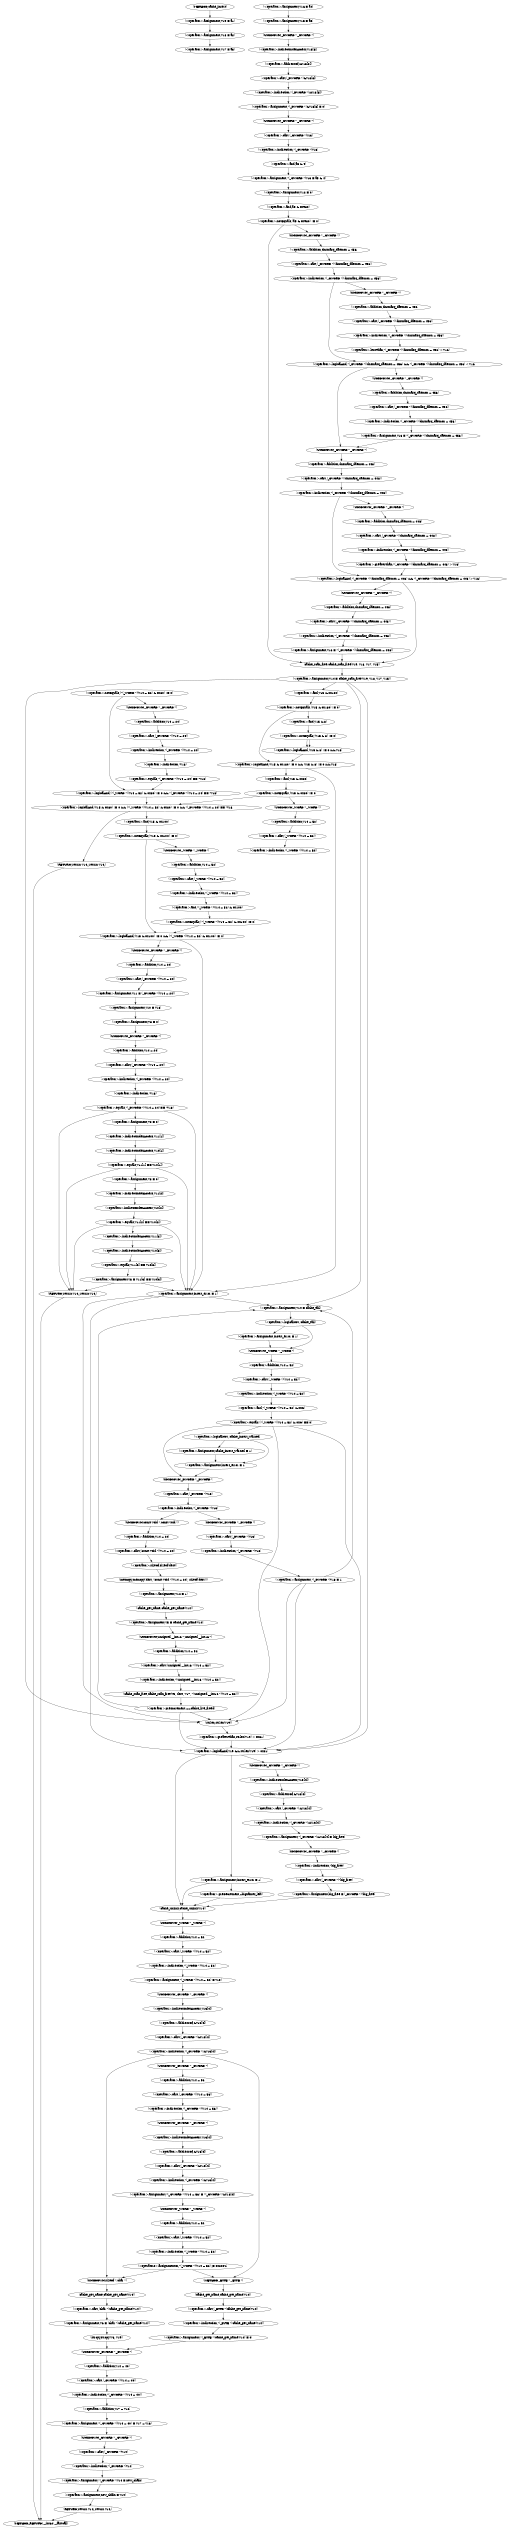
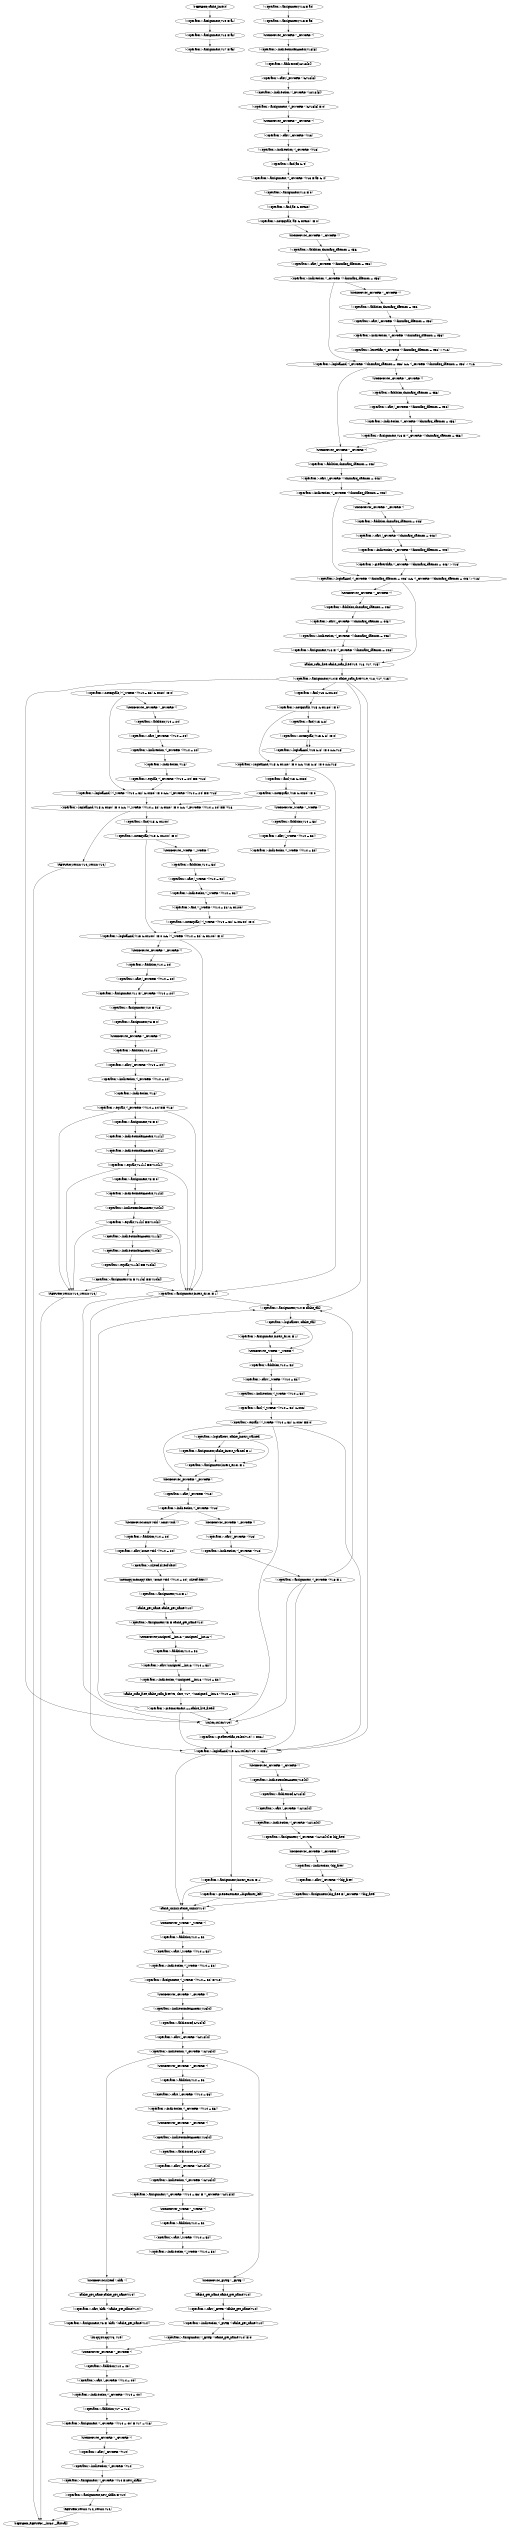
  digraph {
    n1 [label="(<operator>.assignment,v19 = a1)"]
    n2 [label="(<operator>.assignment,v18 = a2)"]
    n3 [label="(<operator>.assignment,v17 = a3)"]
    n4 [label="(<operator>.assignment,v16 = a4)"]
    n5 [label="(<operator>.assignment,v15 = a5)"]
    n6 [label="(UNKNOWN,_DWORD *,_DWORD *)"]
    n7 [label="(<operator>.indirectIndexAccess,v13[8])"]
    n8 [label="(<operator>.assignment,*(_DWORD *)&v13[8] = 0)"]
    n9 [label="(UNKNOWN,_QWORD *,_QWORD *)"]
    n10 [label="(<operator>.cast,(_QWORD *)v13)"]
    n11 [label="(<operator>.indirection,*(_DWORD *)&v13[8])"]
    n12 [label="(<operator>.cast,(_DWORD *)&v13[8])"]
    n13 [label="(<operator>.addressOf,&v13[8])"]
    n14 [label="(<operator>.assignment,*(_QWORD *)v13 = a5 & 4)"]
    n15 [label="(<operator>.assignment,v12 = 0)"]
    n16 [label="(<operator>.and,a5 & 0x980)"]
    n17 [label="(<operator>.indirection,*(_QWORD *)v13)"]
    n18 [label="(<operator>.and,a5 & 4)"]
    n19 [label="(<operator>.notEquals,(a5 & 0x980) != 0)"]
    n20 [label="(UNKNOWN,_QWORD *,_QWORD *)"]
    n21 [label="(cache_scan_free,cache_scan_free(v19, v18, v17, v15))"]
    n22 [label="(<operator>.addition,dnsmasq_daemon + 456)"]
    n23 [label="(<operator>.assignment,v14 = cache_scan_free(v19, v18, v17, v15))"]
    n24 [label="(<operator>.logicalAnd,*(_QWORD *)(dnsmasq_daemon + 456) && *(_QWORD *)(dnsmasq_daemon + 456) < v16)"]
    n25 [label="(UNKNOWN,_QWORD *,_QWORD *)"]
    n26 [label="(UNKNOWN,_QWORD *,_QWORD *)"]
    n27 [label="(<operator>.addition,dnsmasq_daemon + 456)"]
    n28 [label="(<operator>.addition,dnsmasq_daemon + 448)"]
    n29 [label="(<operator>.indirection,*(_QWORD *)(dnsmasq_daemon + 456))"]
    n30 [label="(UNKNOWN,_QWORD *,_QWORD *)"]
    n31 [label="(<operator>.addition,dnsmasq_daemon + 456)"]
    n32 [label="(<operator>.cast,(_QWORD *)(dnsmasq_daemon + 456))"]
    n33 [label="(<operator>.lessThan,*(_QWORD *)(dnsmasq_daemon + 456) < v16)"]
    n34 [label="(<operator>.indirection,*(_QWORD *)(dnsmasq_daemon + 456))"]
    n35 [label="(<operator>.cast,(_QWORD *)(dnsmasq_daemon + 456))"]
    n36 [label="(<operator>.assignment,v16 = *(_QWORD *)(dnsmasq_daemon + 456))"]
    n37 [label="(<operator>.indirection,*(_QWORD *)(dnsmasq_daemon + 456))"]
    n38 [label="(<operator>.cast,(_QWORD *)(dnsmasq_daemon + 456))"]
    n39 [label="(<operator>.logicalAnd,*(_QWORD *)(dnsmasq_daemon + 448) && *(_QWORD *)(dnsmasq_daemon + 448) > v16)"]
    n40 [label="(UNKNOWN,_QWORD *,_QWORD *)"]
    n41 [label="(<operator>.addition,dnsmasq_daemon + 448)"]
    n42 [label="(<operator>.indirection,*(_QWORD *)(dnsmasq_daemon + 448))"]
    n43 [label="(UNKNOWN,_QWORD *,_QWORD *)"]
    n44 [label="(<operator>.addition,dnsmasq_daemon + 448)"]
    n45 [label="(<operator>.cast,(_QWORD *)(dnsmasq_daemon + 448))"]
    n46 [label="(<operator>.greaterThan,*(_QWORD *)(dnsmasq_daemon + 448) > v16)"]
    n47 [label="(<operator>.indirection,*(_QWORD *)(dnsmasq_daemon + 448))"]
    n48 [label="(<operator>.cast,(_QWORD *)(dnsmasq_daemon + 448))"]
    n49 [label="(<operator>.assignment,v16 = *(_QWORD *)(dnsmasq_daemon + 448))"]
    n50 [label="(<operator>.indirection,*(_QWORD *)(dnsmasq_daemon + 448))"]
    n51 [label="(<operator>.cast,(_QWORD *)(dnsmasq_daemon + 448))"]
    n52 [label="(<operator>.and,v15 & 0x180)"]
    n53 [label="(<operator>.assignment,v14 = cache_tail)"]
    n54 [label="(<operator>.logicalAnd,v19 && strlen(v19) > 0x31)"]
    n55 [label="(strlen,strlen(v19))"]
    n56 [label="(<operator>.notEquals,(v15 & 0x180) != 0)"]
    n57 [label="(<operator>.logicalNot,!cache_tail)"]
    n58 [label="(UNKNOWN,_QWORD *,_QWORD *)"]
    n59 [label="(<operator>.assignment,insert_error = 1)"]
    n60 [label="(cache_unlink,cache_unlink(v14))"]
    n61 [label="(<operator>.greaterThan,strlen(v19) > 0x31)"]
    n62 [label="(<operator>.logicalAnd,(v15 & 0x180) != 0 && (v15 & 8) != 0 && v18)"]
    n63 [label="(<operator>.and,v15 & 0x80)"]
    n64 [label="(<operator>.assignment,insert_error = 1)"]
    n65 [label="(<operator>.notEquals,(v15 & 0x80) != 0)"]
    n66 [label="(<operator>.and,v15 & 8)"]
    n67 [label="(<operator>.notEquals,(v15 & 8) != 0)"]
    n68 [label="(<operator>.logicalAnd,(v15 & 8) != 0 && v18)"]
    n69 [label="(<operator>.logicalAnd,(v15 & 0x80) != 0 && (*(_WORD *)(v14 + 52) & 0x80) != 0 && *(_DWORD *)(v14 + 24) == *v18)"]
    n70 [label="(RETURN,return v14;,return v14;)"]
    n71 [label="(<operator>.and,v15 & 0x100)"]
    n72 [label="(METHOD_RETURN,__int64 __fastcall)"]
    n73 [label="(<operator>.notEquals,(v15 & 0x100) != 0)"]
    n74 [label="(UNKNOWN,_WORD *,_WORD *)"]
    n75 [label="(<operator>.addition,v14 + 52)"]
    n76 [label="(<operator>.logicalAnd,(*(_WORD *)(v14 + 52) & 0x80) != 0 && *(_DWORD *)(v14 + 24) == *v18)"]
    n77 [label="(<operator>.notEquals,(*(_WORD *)(v14 + 52) & 0x80) != 0)"]
    n78 [label="(UNKNOWN,_DWORD *,_DWORD *)"]
    n79 [label="(<operator>.addition,v14 + 24)"]
    n80 [label="(<operator>.indirection,*(_WORD *)(v14 + 52))"]
    n81 [label="(<operator>.cast,(_WORD *)(v14 + 52))"]
    n82 [label="(<operator>.equals,*(_DWORD *)(v14 + 24) == *v18)"]
    n83 [label="(<operator>.indirection,*(_DWORD *)(v14 + 24))"]
    n84 [label="(<operator>.indirection,*v18)"]
    n85 [label="(<operator>.cast,(_DWORD *)(v14 + 24))"]
    n86 [label="(<operator>.logicalAnd,(v15 & 0x100) != 0 && (*(_WORD *)(v14 + 52) & 0x100) != 0)"]
    n87 [label="(UNKNOWN,_DWORD *,_DWORD *)"]
    n88 [label="(<operator>.addition,v14 + 24)"]
    n89 [label="(UNKNOWN,_WORD *,_WORD *)"]
    n90 [label="(<operator>.addition,v14 + 52)"]
    n91 [label="(<operator>.notEquals,(*(_WORD *)(v14 + 52) & 0x100) != 0)"]
    n92 [label="(<operator>.and,*(_WORD *)(v14 + 52) & 0x100)"]
    n93 [label="(<operator>.indirection,*(_WORD *)(v14 + 52))"]
    n94 [label="(<operator>.cast,(_WORD *)(v14 + 52))"]
    n95 [label="(<operator>.assignment,v11 = (_DWORD *)(v14 + 24))"]
    n96 [label="(<operator>.assignment,v10 = v18)"]
    n97 [label="(<operator>.assignment,v8 = 0)"]
    n98 [label="(<operator>.cast,(_DWORD *)(v14 + 24))"]
    n99 [label="(UNKNOWN,_DWORD *,_DWORD *)"]
    n100 [label="(<operator>.addition,v14 + 24)"]
    n101 [label="(<operator>.equals,*(_DWORD *)(v14 + 24) == *v18)"]
    n102 [label="(<operator>.assignment,v8 = 0)"]
    n103 [label="(RETURN,return v14;,return v14;)"]
    n104 [label="(<operator>.indirectIndexAccess,v11[1])"]
    n105 [label="(<operator>.indirection,*(_DWORD *)(v14 + 24))"]
    n106 [label="(<operator>.indirection,*v18)"]
    n107 [label="(<operator>.cast,(_DWORD *)(v14 + 24))"]
    n108 [label="(<operator>.indirectIndexAccess,v10[1])"]
    n109 [label="(<operator>.equals,v11[1] == v10[1])"]
    n110 [label="(<operator>.assignment,v8 = 0)"]
    n111 [label="(<operator>.indirectIndexAccess,v11[2])"]
    n112 [label="(<operator>.indirectIndexAccess,v10[2])"]
    n113 [label="(<operator>.equals,v11[2] == v10[2])"]
    n114 [label="(<operator>.indirectIndexAccess,v11[3])"]
    n115 [label="(<operator>.indirectIndexAccess,v10[3])"]
    n116 [label="(<operator>.assignment,v8 = v11[3] == v10[3])"]
    n117 [label="(<operator>.equals,v11[3] == v10[3])"]
    n118 [label="(<operator>.assignment,insert_error = 1)"]
    n119 [label="(UNKNOWN,_WORD *,_WORD *)"]
    n120 [label="(<operator>.addition,v14 + 52)"]
    n121 [label="(<operator>.equals,(*(_WORD *)(v14 + 52) & 0xC) == 0)"]
    n122 [label="(<operator>.logicalNot,!cache_insert_warned)"]
    n123 [label="(UNKNOWN,_DWORD *,_DWORD *)"]
    n124 [label="(<operator>.assignment,cache_insert_warned = 1)"]
    n125 [label="(<operator>.assignment,insert_error = 1)"]
    n126 [label="(<operator>.cast,(_DWORD *)v13)"]
    n127 [label="(<operator>.and,*(_WORD *)(v14 + 52) & 0xC)"]
    n128 [label="(<operator>.indirection,*(_WORD *)(v14 + 52))"]
    n129 [label="(<operator>.cast,(_WORD *)(v14 + 52))"]
    n130 [label="(<operator>.indirection,*(_DWORD *)v13)"]
    n131 [label="(UNKNOWN,const void *,const void *)"]
    n132 [label="(UNKNOWN,_DWORD *,_DWORD *)"]
    n133 [label="(<operator>.addition,v14 + 24)"]
    n134 [label="(<operator>.cast,(_DWORD *)v13)"]
    n135 [label="(memcpy,memcpy(dest, (const void *)(v14 + 24), sizeof(dest)))"]
    n136 [label="(<operator>.assignment,v12 = 1)"]
    n137 [label="(cache_get_name,cache_get_name(v14))"]
    n138 [label="(<operator>.cast,(const void *)(v14 + 24))"]
    n139 [label="(<operator>.sizeOf,sizeof(dest))"]
    n140 [label="(<operator>.assignment,v5 = cache_get_name(v14))"]
    n141 [label="(UNKNOWN,unsigned __int16 *,unsigned __int16 *)"]
    n142 [label="(<operator>.addition,v14 + 52)"]
    n143 [label="(cache_scan_free,cache_scan_free(v5, dest, v17, *(unsigned __int16 *)(v14 + 52)))"]
    n144 [label="(<operator>.preIncrement,++cache_live_freed)"]
    n145 [label="(<operator>.indirection,*(unsigned __int16 *)(v14 + 52))"]
    n146 [label="(<operator>.cast,(unsigned __int16 *)(v14 + 52))"]
    n147 [label="(<operator>.assignment,*(_DWORD *)v13 = 1)"]
    n148 [label="(<operator>.indirection,*(_DWORD *)v13)"]
    n149 [label="(<operator>.indirectIndexAccess,v13[4])"]
    n150 [label="(<operator>.preDecrement,--bignames_left)"]
    n151 [label="(UNKNOWN,_WORD *,_WORD *)"]
    n152 [label="(<operator>.assignment,*(_QWORD *)&v13[4] = big_free)"]
    n153 [label="(UNKNOWN,_QWORD *,_QWORD *)"]
    n154 [label="(<operator>.indirection,*big_free)"]
    n155 [label="(<operator>.indirection,*(_QWORD *)&v13[4])"]
    n156 [label="(<operator>.cast,(_QWORD *)&v13[4])"]
    n157 [label="(<operator>.addressOf,&v13[4])"]
    n158 [label="(<operator>.assignment,big_free = (_QWORD *)*big_free)"]
    n159 [label="(<operator>.cast,(_QWORD *)*big_free)"]
    n160 [label="(<operator>.addition,v14 + 52)"]
    n161 [label="(<operator>.assignment,*(_WORD *)(v14 + 52) = v15)"]
    n162 [label="(UNKNOWN,_QWORD *,_QWORD *)"]
    n163 [label="(<operator>.indirectIndexAccess,v13[4])"]
    n164 [label="(<operator>.indirection,*(_WORD *)(v14 + 52))"]
    n165 [label="(<operator>.cast,(_WORD *)(v14 + 52))"]
    n166 [label="(<operator>.indirection,*(_QWORD *)&v13[4])"]
    n167 [label="(UNKNOWN,_QWORD *,_QWORD *)"]
    n168 [label="(UNKNOWN,sizeOf *,char *)"]
-   n169 [label="(METHOD,_BYTE *,_BYTE *)"]
+   n169 [label="(UNKNOWN,_BYTE *,_BYTE *)"]
    n170 [label="(<operator>.addition,v14 + 56)"]
    n171 [label="(cache_get_name,cache_get_name(v14))"]
    n172 [label="(cache_get_name,cache_get_name(v14))"]
    n173 [label="(<operator>.cast,(_QWORD *)&v13[4])"]
    n174 [label="(<operator>.addressOf,&v13[4])"]
    n175 [label="(<operator>.assignment,*(_QWORD *)(v14 + 56) = *(_QWORD *)&v13[4])"]
    n176 [label="(UNKNOWN,_WORD *,_WORD *)"]
    n177 [label="(<operator>.addition,v14 + 52)"]
    n178 [label="(<operator>.indirection,*(_QWORD *)(v14 + 56))"]
    n179 [label="(UNKNOWN,_QWORD *,_QWORD *)"]
    n180 [label="(<operator>.indirectIndexAccess,v13[4])"]
    n181 [label="(<operator>.cast,(_QWORD *)(v14 + 56))"]
    n182 [label="(<operator>.indirection,*(_QWORD *)&v13[4])"]
    n183 [label="(<operator>.cast,(_QWORD *)&v13[4])"]
    n184 [label="(<operator>.addressOf,&v13[4])"]
-   n185 [label="(<operators>.assignmentOr,*(_WORD *)(v14 + 52) |= 0x200u)"]
    n186 [label="(<operator>.indirection,*(_WORD *)(v14 + 52))"]
    n187 [label="(<operator>.cast,(_WORD *)(v14 + 52))"]
    n188 [label="(<operator>.assignment,v6 = (char *)cache_get_name(v14))"]
    n189 [label="(strcpy,strcpy(v6, v19))"]
    n190 [label="(UNKNOWN,_QWORD *,_QWORD *)"]
    n191 [label="(<operator>.cast,(char *)cache_get_name(v14))"]
    n192 [label="(<operator>.addition,v14 + 40)"]
    n193 [label="(<operator>.assignment,*(_BYTE *)cache_get_name(v14) = 0)"]
    n194 [label="(<operator>.indirection,*(_BYTE *)cache_get_name(v14))"]
    n195 [label="(<operator>.cast,(_BYTE *)cache_get_name(v14))"]
    n196 [label="(<operator>.assignment,*(_QWORD *)(v14 + 40) = v17 + v16)"]
    n197 [label="(UNKNOWN,_QWORD *,_QWORD *)"]
    n198 [label="(<operator>.cast,(_QWORD *)v14)"]
    n199 [label="(<operator>.indirection,*(_QWORD *)(v14 + 40))"]
    n200 [label="(<operator>.addition,v17 + v16)"]
    n201 [label="(<operator>.cast,(_QWORD *)(v14 + 40))"]
    n202 [label="(<operator>.assignment,*(_QWORD *)v14 = new_chain)"]
    n203 [label="(<operator>.assignment,new_chain = v14)"]
    n204 [label="(RETURN,return v14;,return v14;)"]
    n205 [label="(<operator>.indirection,*(_QWORD *)v14)"]
    n206 [label="(METHOD,cache_insert)"]
    n1 -> n2
    n2 -> n3
    n4 -> n5
    n5 -> n6
    n6 -> n7
    n7 -> n13
    n8 -> n9
    n9 -> n10
    n10 -> n17
    n11 -> n8
    n12 -> n11
    n13 -> n12
    n14 -> n15
    n15 -> n16
    n16 -> n19
    n17 -> n18
    n18 -> n14
    n19 -> n20
-   n19 -> n21
    n20 -> n22
    n21 -> n23
    n22 -> n32
    n23 -> n52
    n23 -> n53
    n23 -> n54
    n23 -> n55
    n24 -> n25
    n24 -> n26
    n25 -> n27
    n26 -> n28
    n27 -> n38
    n28 -> n45
    n29 -> n24
    n29 -> n30
    n30 -> n31
    n31 -> n35
    n32 -> n29
    n33 -> n24
    n34 -> n33
    n35 -> n34
    n36 -> n26
    n37 -> n36
    n38 -> n37
    n39 -> n21
    n39 -> n40
    n40 -> n41
    n41 -> n51
    n42 -> n39
    n42 -> n43
    n43 -> n44
    n44 -> n48
    n45 -> n42
    n46 -> n39
    n47 -> n46
    n48 -> n47
    n49 -> n21
    n50 -> n49
    n51 -> n50
    n52 -> n56
    n53 -> n57
    n54 -> n58
    n54 -> n59
    n54 -> n60
    n55 -> n61
    n56 -> n62
    n56 -> n66
    n57 -> n118
    n57 -> n119
    n58 -> n149
    n59 -> n60
    n59 -> n150
    n60 -> n151
    n61 -> n54
    n62 -> n63
    n62 -> n64
    n63 -> n65
    n64 -> n53
    n64 -> n54
    n64 -> n55
    n65 -> n69
    n65 -> n74
    n66 -> n67
    n67 -> n68
    n67 -> n68
    n68 -> n62
    n69 -> n70
    n69 -> n71
    n70 -> n72
    n71 -> n73
    n73 -> n86
    n73 -> n89
    n74 -> n75
    n75 -> n81
    n76 -> n69
    n77 -> n76
    n77 -> n78
    n78 -> n79
    n79 -> n85
    n81 -> n80
    n82 -> n76
    n83 -> n84
    n84 -> n82
    n85 -> n83
    n86 -> n64
    n86 -> n87
    n87 -> n88
    n88 -> n98
    n89 -> n90
    n90 -> n94
    n91 -> n86
    n92 -> n91
    n93 -> n92
    n94 -> n93
    n95 -> n96
    n96 -> n97
    n97 -> n99
    n98 -> n95
    n99 -> n100
    n100 -> n107
    n101 -> n64
    n101 -> n102
    n101 -> n103
    n102 -> n104
    n103 -> n72
    n104 -> n108
    n105 -> n106
    n106 -> n101
    n107 -> n105
    n108 -> n109
    n109 -> n64
    n109 -> n103
    n109 -> n110
    n110 -> n111
    n111 -> n112
    n112 -> n113
    n113 -> n64
    n113 -> n103
    n113 -> n114
    n114 -> n115
    n115 -> n117
    n116 -> n64
    n116 -> n103
    n117 -> n116
    n118 -> n119
    n119 -> n120
    n120 -> n129
    n121 -> n54
    n121 -> n55
    n121 -> n122
    n121 -> n123
    n122 -> n124
    n122 -> n125
    n123 -> n126
    n124 -> n125
    n125 -> n123
    n126 -> n130
    n127 -> n121
    n128 -> n127
    n129 -> n128
    n130 -> n131
    n130 -> n132
    n131 -> n133
    n132 -> n134
    n133 -> n138
    n134 -> n148
    n135 -> n136
    n136 -> n137
    n137 -> n140
    n138 -> n139
    n139 -> n135
    n140 -> n141
    n141 -> n142
    n142 -> n146
    n143 -> n144
    n144 -> n53
    n144 -> n54
    n144 -> n55
    n145 -> n143
    n146 -> n145
    n147 -> n53
    n147 -> n54
    n147 -> n55
    n148 -> n147
    n149 -> n157
    n150 -> n60
    n151 -> n160
    n152 -> n153
    n153 -> n154
    n154 -> n159
    n155 -> n152
    n156 -> n155
    n157 -> n156
    n158 -> n60
    n159 -> n158
    n160 -> n165
    n161 -> n162
    n162 -> n163
    n163 -> n174
    n164 -> n161
    n165 -> n164
    n166 -> n167
    n166 -> n168
    n166 -> n169
    n167 -> n170
    n168 -> n171
    n169 -> n172
    n170 -> n181
    n171 -> n191
    n172 -> n195
    n173 -> n166
    n174 -> n173
    n175 -> n176
    n176 -> n177
    n177 -> n187
    n178 -> n179
    n179 -> n180
    n180 -> n184
    n181 -> n178
    n182 -> n175
    n183 -> n182
    n184 -> n183
-   n185 -> n168
-   n185 -> n169
-   n186 -> n185
    n187 -> n186
    n188 -> n189
    n189 -> n190
    n190 -> n192
    n191 -> n188
    n192 -> n201
    n193 -> n190
    n194 -> n193
    n195 -> n194
    n196 -> n197
    n197 -> n198
    n198 -> n205
    n199 -> n200
    n200 -> n196
    n201 -> n199
    n202 -> n203
    n203 -> n204
    n204 -> n72
    n205 -> n202
    n206 -> n1
  }
